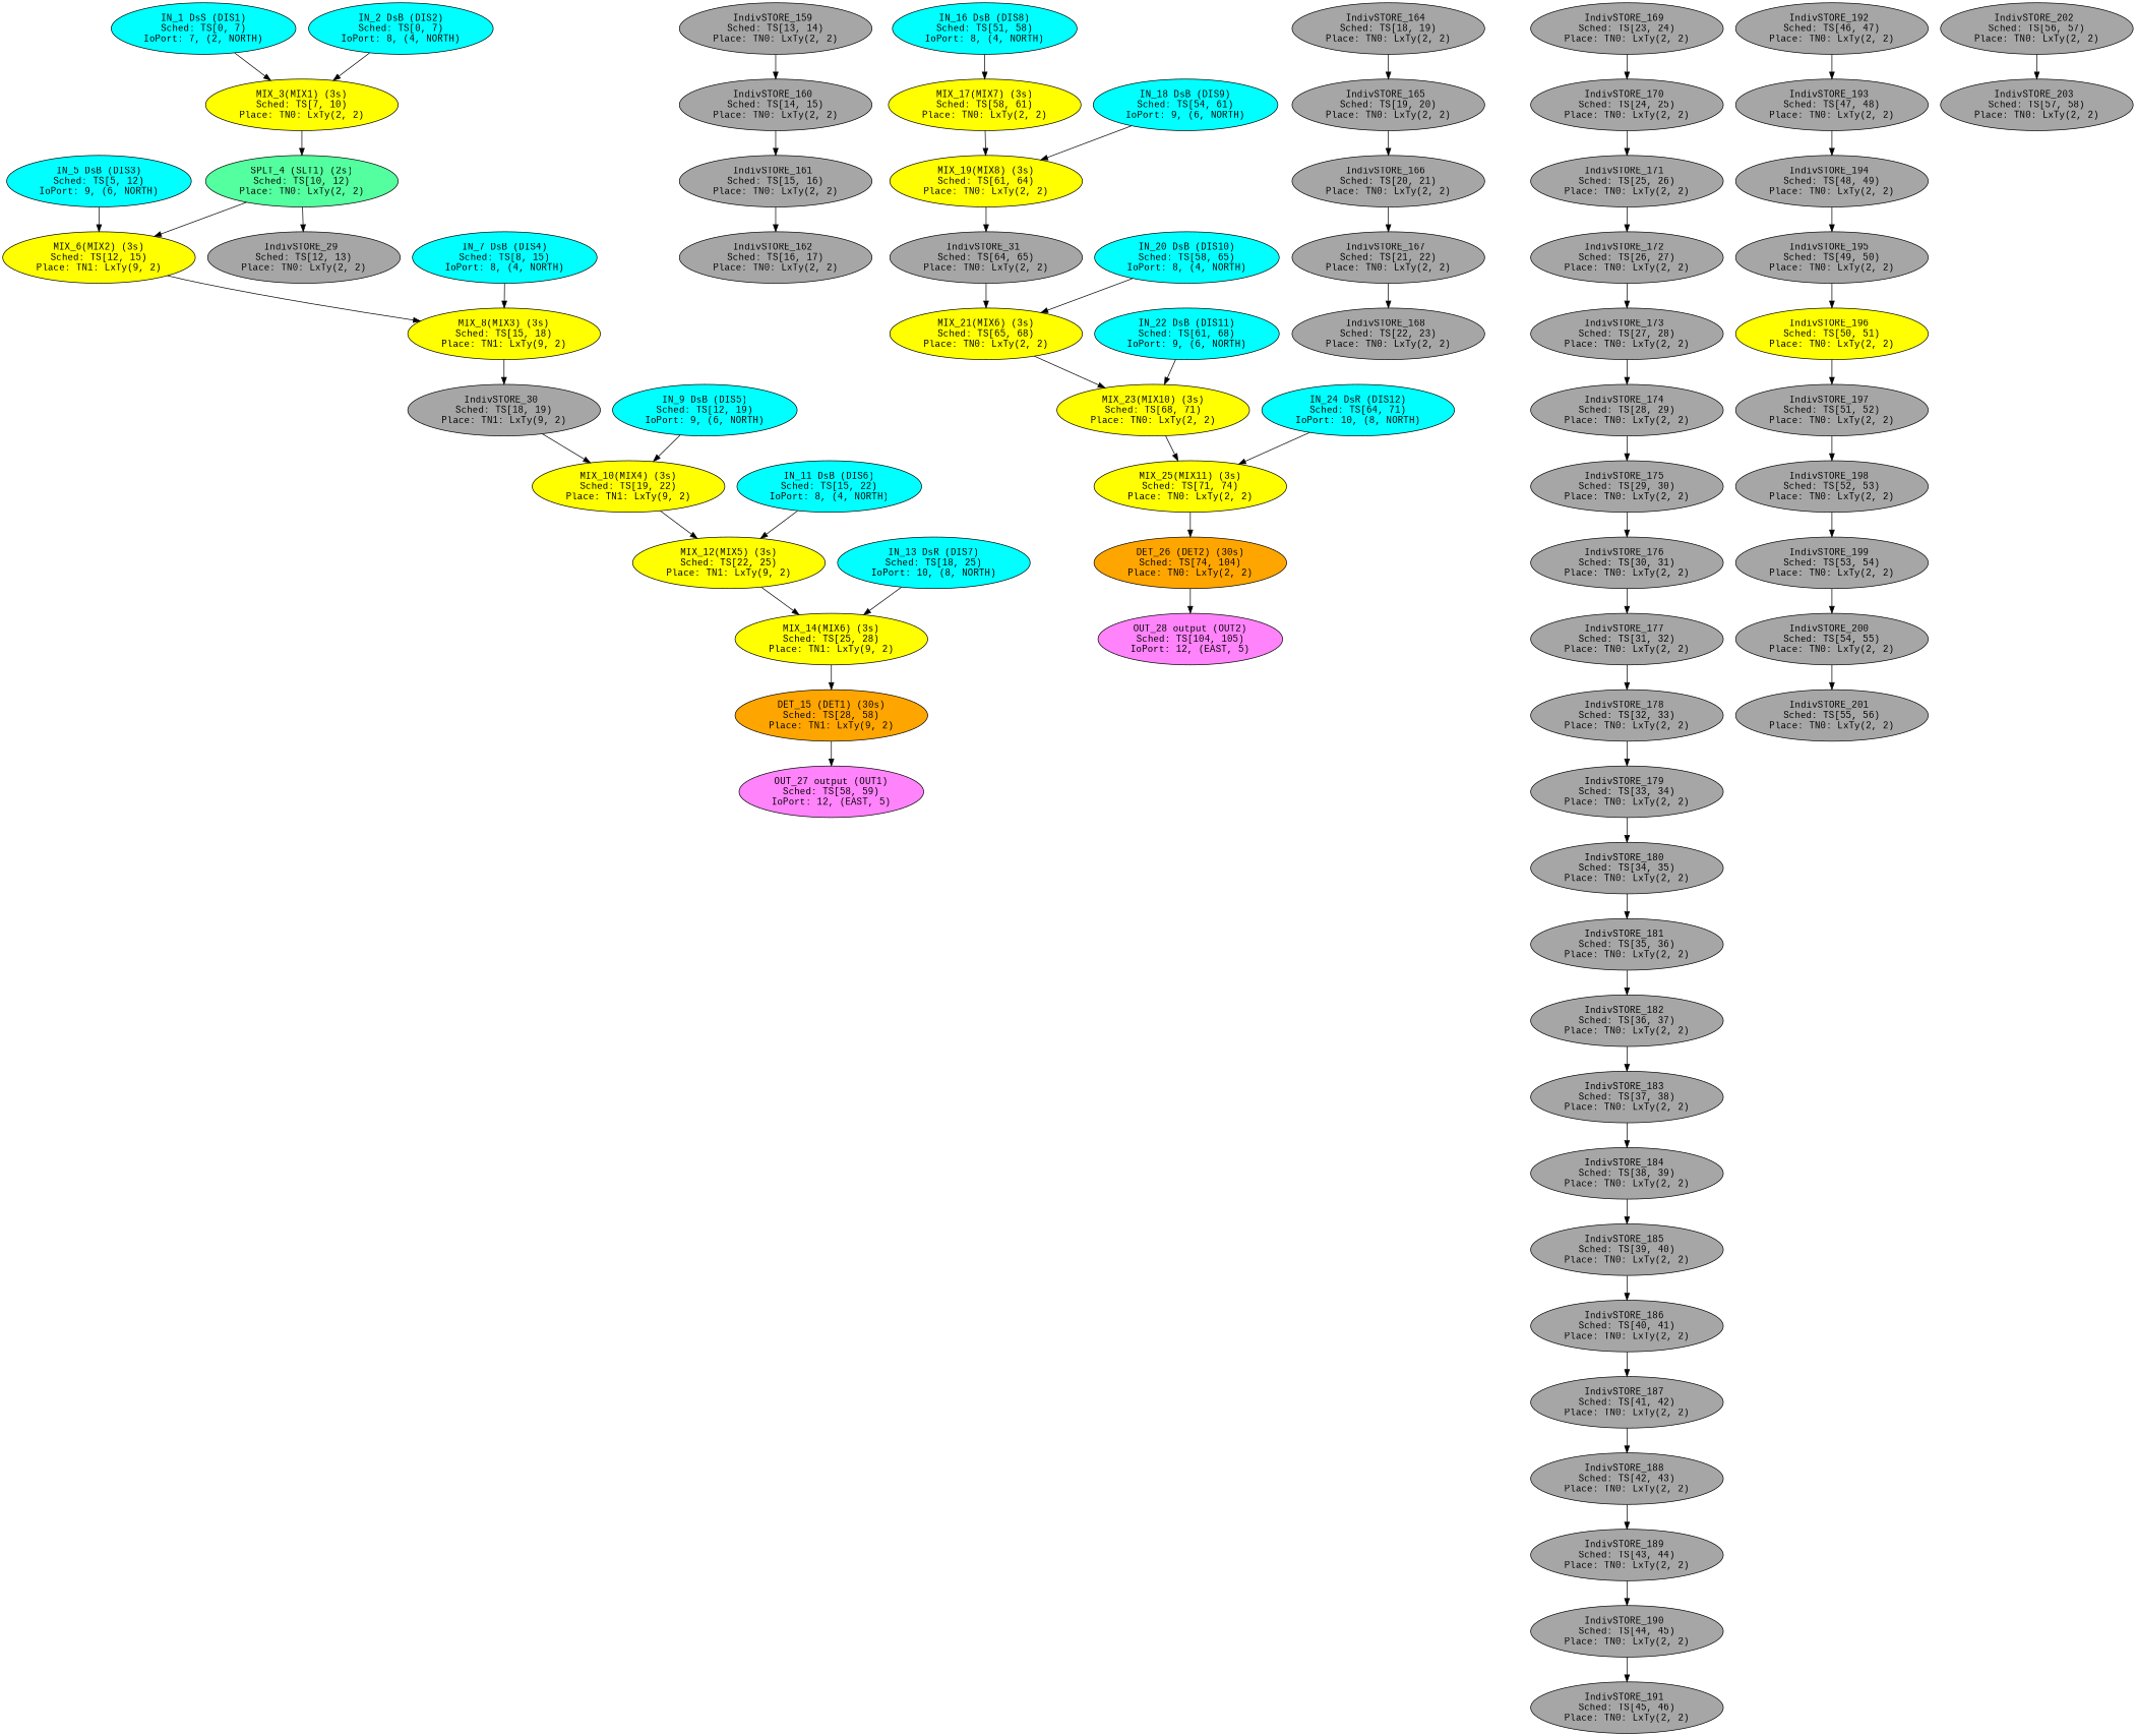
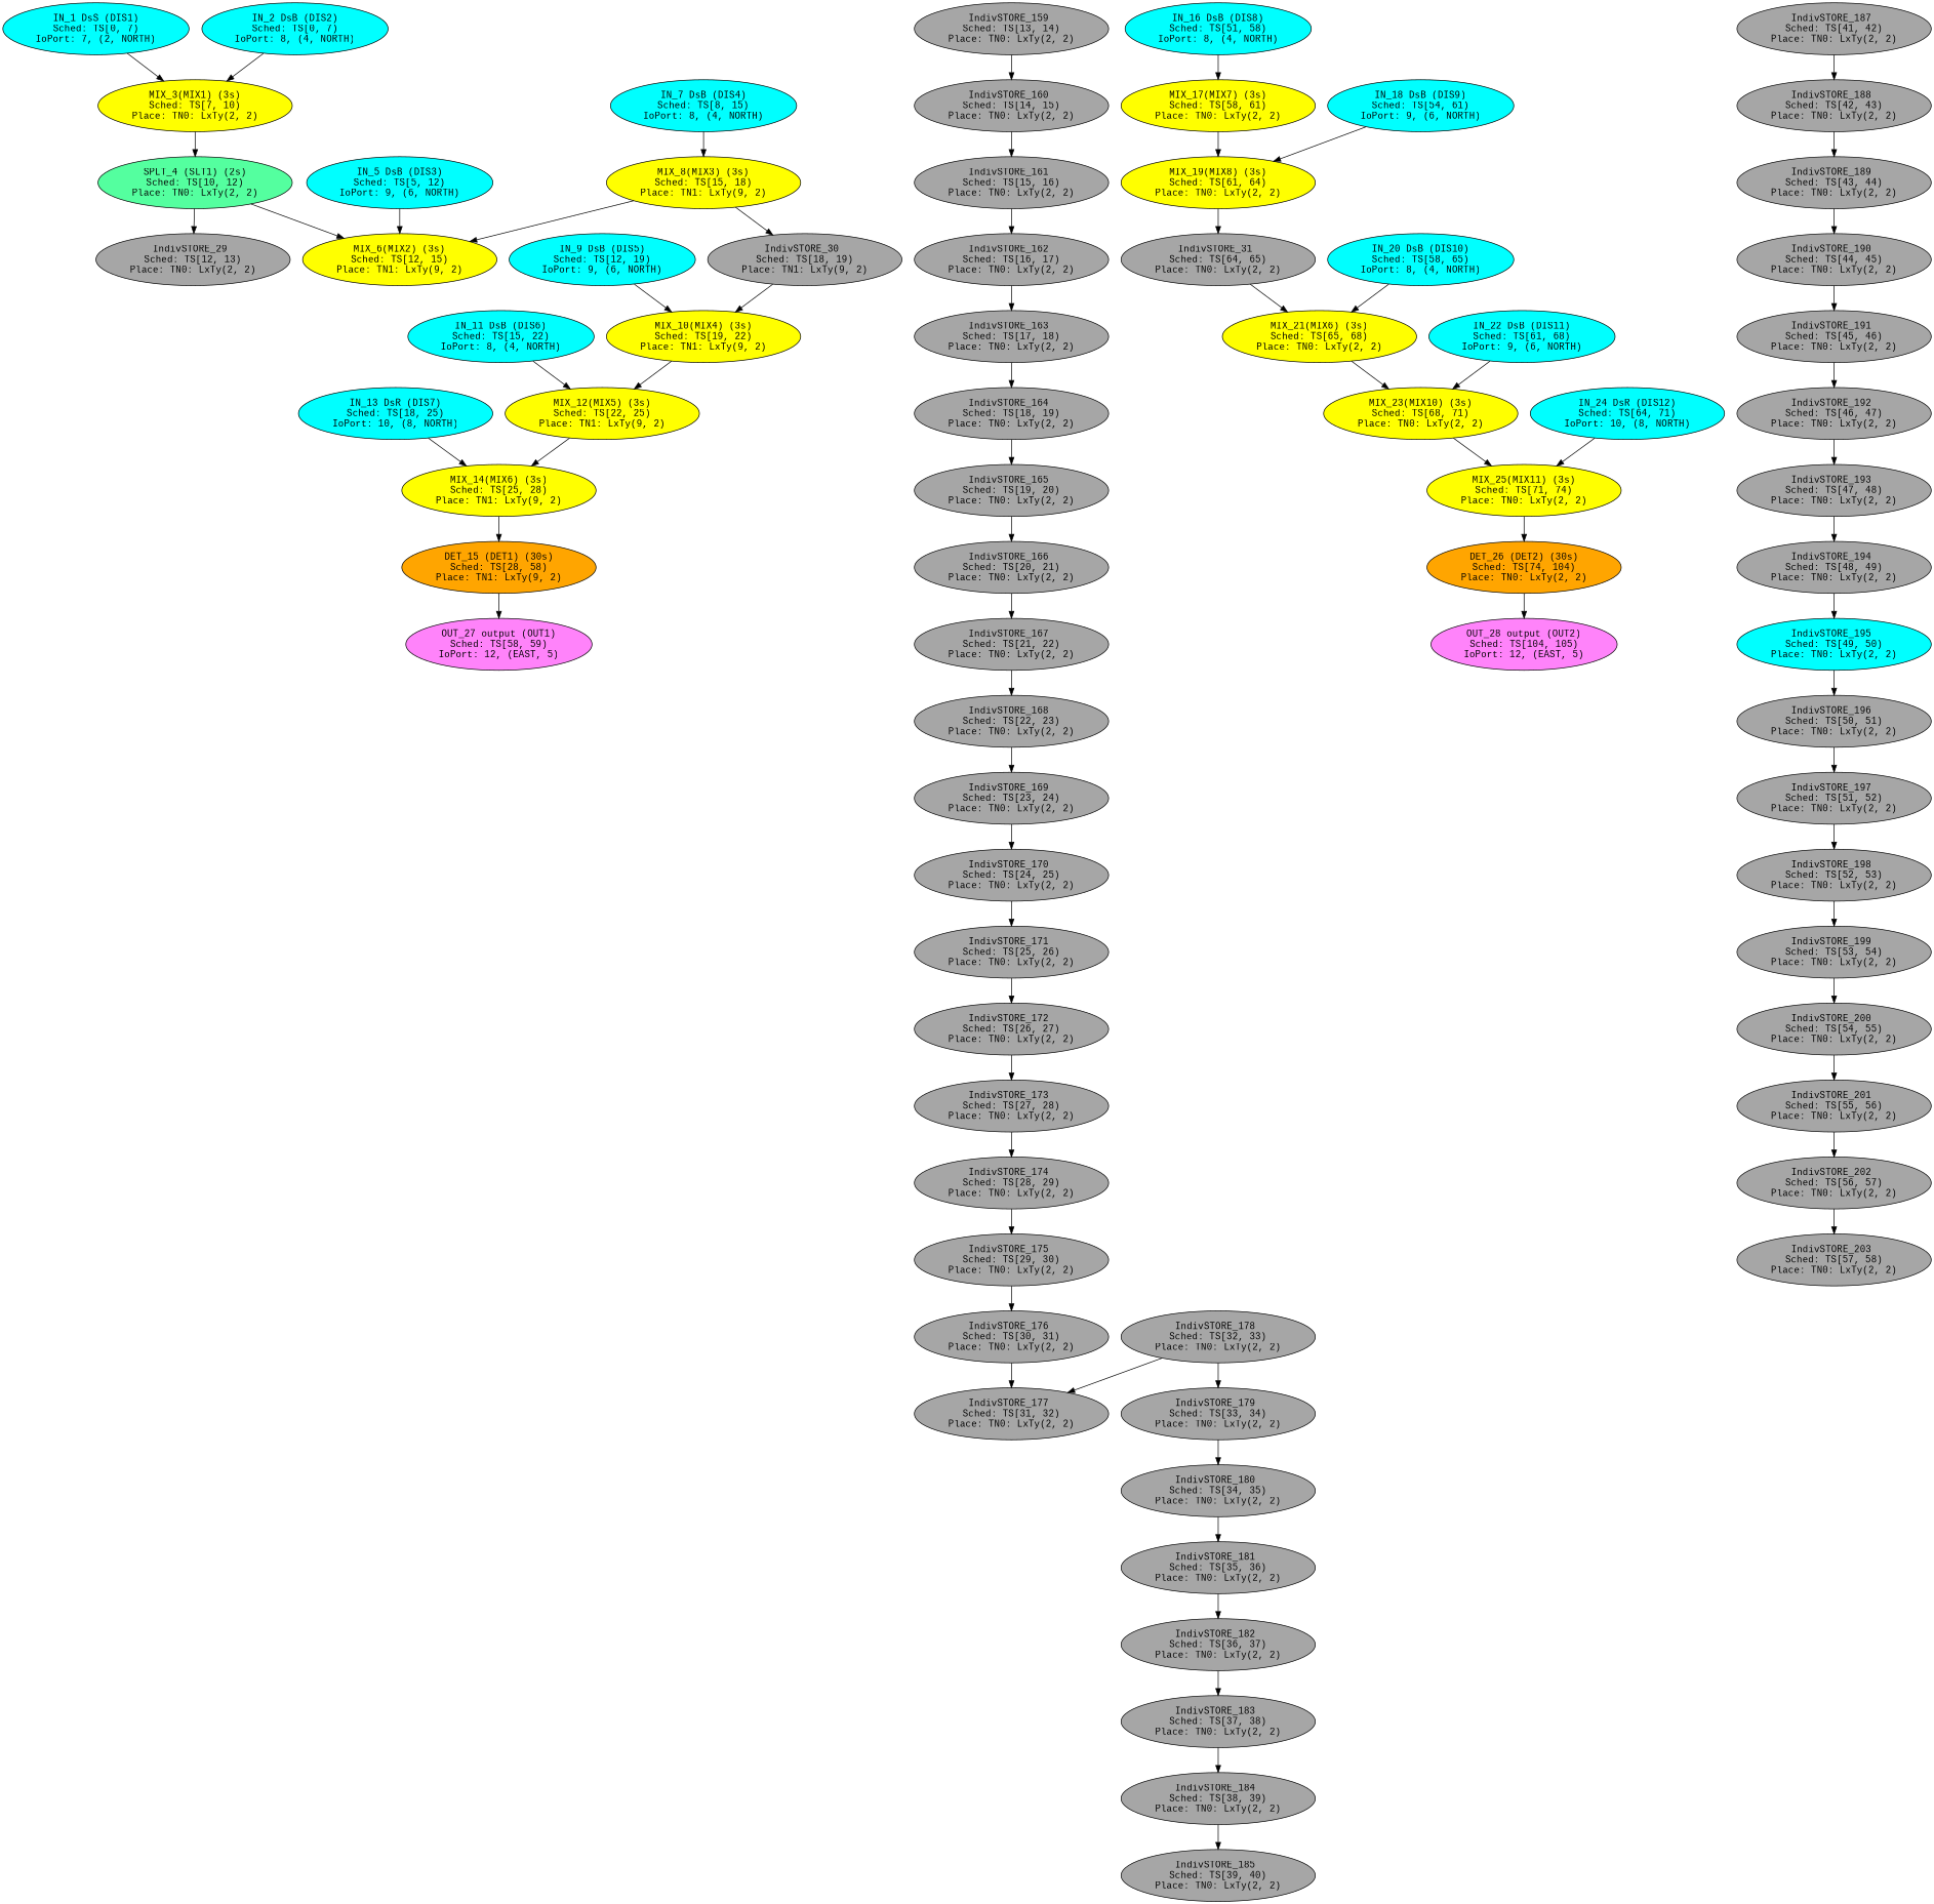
  digraph {
    fontname="Liberation Mono"
    node [fillcolor=grey65 fontname="Liberation Mono" style=filled]
    edge [fontname="Liberation Mono"]
    n1 [fillcolor=cyan label="IN_1 DsS (DIS1)\nSched: TS[0, 7)\nIoPort: 7, (2, NORTH)\n"]
    n2 [fillcolor=yellow label="MIX_3(MIX1) (3s)\nSched: TS[7, 10)\nPlace: TN0: LxTy(2, 2)\n"]
    n3 [fillcolor=seagreen1 label="SPLT_4 (SLT1) (2s)\nSched: TS[10, 12)\nPlace: TN0: LxTy(2, 2)\n"]
    n4 [fillcolor=yellow label="MIX_6(MIX2) (3s)\nSched: TS[12, 15)\nPlace: TN1: LxTy(9, 2)\n"]
    n5 [label="IndivSTORE_29 \nSched: TS[12, 13)\nPlace: TN0: LxTy(2, 2)\n"]
    n6 [fillcolor=cyan label="IN_2 DsB (DIS2)\nSched: TS[0, 7)\nIoPort: 8, (4, NORTH)\n"]
    n7 [fillcolor=yellow label="MIX_8(MIX3) (3s)\nSched: TS[15, 18)\nPlace: TN1: LxTy(9, 2)\n"]
    n8 [label="IndivSTORE_30 \nSched: TS[18, 19)\nPlace: TN1: LxTy(9, 2)\n"]
    n9 [label="IndivSTORE_159 \nSched: TS[13, 14)\nPlace: TN0: LxTy(2, 2)\n"]
    n10 [label="IndivSTORE_160 \nSched: TS[14, 15)\nPlace: TN0: LxTy(2, 2)\n"]
    n11 [fillcolor=cyan label="IN_5 DsB (DIS3)\nSched: TS[5, 12)\nIoPort: 9, (6, NORTH)\n"]
    n12 [fillcolor=yellow label="MIX_10(MIX4) (3s)\nSched: TS[19, 22)\nPlace: TN1: LxTy(9, 2)\n"]
    n13 [fillcolor=cyan label="IN_7 DsB (DIS4)\nSched: TS[8, 15)\nIoPort: 8, (4, NORTH)\n"]
    n14 [fillcolor=yellow label="MIX_12(MIX5) (3s)\nSched: TS[22, 25)\nPlace: TN1: LxTy(9, 2)\n"]
    n15 [fillcolor=cyan label="IN_9 DsB (DIS5)\nSched: TS[12, 19)\nIoPort: 9, (6, NORTH)\n"]
    n16 [fillcolor=yellow label="MIX_14(MIX6) (3s)\nSched: TS[25, 28)\nPlace: TN1: LxTy(9, 2)\n"]
    n17 [fillcolor=orange label="DET_15 (DET1) (30s)\nSched: TS[28, 58)\nPlace: TN1: LxTy(9, 2)\n"]
    n18 [fillcolor=cyan label="IN_11 DsB (DIS6)\nSched: TS[15, 22)\nIoPort: 8, (4, NORTH)\n"]
    n19 [fillcolor=orchid1 label="OUT_27 output (OUT1)\nSched: TS[58, 59)\nIoPort: 12, (EAST, 5)\n"]
    n20 [fillcolor=cyan label="IN_13 DsR (DIS7)\nSched: TS[18, 25)\nIoPort: 10, (8, NORTH)\n"]
    n21 [fillcolor=cyan label="IN_16 DsB (DIS8)\nSched: TS[51, 58)\nIoPort: 8, (4, NORTH)\n"]
    n22 [fillcolor=yellow label="MIX_17(MIX7) (3s)\nSched: TS[58, 61)\nPlace: TN0: LxTy(2, 2)\n"]
    n23 [fillcolor=yellow label="MIX_19(MIX8) (3s)\nSched: TS[61, 64)\nPlace: TN0: LxTy(2, 2)\n"]
    n24 [label="IndivSTORE_31 \nSched: TS[64, 65)\nPlace: TN0: LxTy(2, 2)\n"]
    n25 [fillcolor=yellow label="MIX_21(MIX6) (3s)\nSched: TS[65, 68)\nPlace: TN0: LxTy(2, 2)\n"]
    n26 [fillcolor=cyan label="IN_18 DsB (DIS9)\nSched: TS[54, 61)\nIoPort: 9, (6, NORTH)\n"]
    n27 [fillcolor=yellow label="MIX_23(MIX10) (3s)\nSched: TS[68, 71)\nPlace: TN0: LxTy(2, 2)\n"]
    n28 [fillcolor=cyan label="IN_20 DsB (DIS10)\nSched: TS[58, 65)\nIoPort: 8, (4, NORTH)\n"]
    n29 [fillcolor=yellow label="MIX_25(MIX11) (3s)\nSched: TS[71, 74)\nPlace: TN0: LxTy(2, 2)\n"]
    n30 [fillcolor=orange label="DET_26 (DET2) (30s)\nSched: TS[74, 104)\nPlace: TN0: LxTy(2, 2)\n"]
    n31 [fillcolor=cyan label="IN_22 DsB (DIS11)\nSched: TS[61, 68)\nIoPort: 9, (6, NORTH)\n"]
    n32 [fillcolor=orchid1 label="OUT_28 output (OUT2)\nSched: TS[104, 105)\nIoPort: 12, (EAST, 5)\n"]
    n33 [fillcolor=cyan label="IN_24 DsR (DIS12)\nSched: TS[64, 71)\nIoPort: 10, (8, NORTH)\n"]
    n34 [label="IndivSTORE_161 \nSched: TS[15, 16)\nPlace: TN0: LxTy(2, 2)\n"]
    n35 [label="IndivSTORE_162 \nSched: TS[16, 17)\nPlace: TN0: LxTy(2, 2)\n"]
+   n36 [label="IndivSTORE_163 \nSched: TS[17, 18)\nPlace: TN0: LxTy(2, 2)\n"]
    n37 [label="IndivSTORE_164 \nSched: TS[18, 19)\nPlace: TN0: LxTy(2, 2)\n"]
    n38 [label="IndivSTORE_165 \nSched: TS[19, 20)\nPlace: TN0: LxTy(2, 2)\n"]
    n39 [label="IndivSTORE_166 \nSched: TS[20, 21)\nPlace: TN0: LxTy(2, 2)\n"]
    n40 [label="IndivSTORE_167 \nSched: TS[21, 22)\nPlace: TN0: LxTy(2, 2)\n"]
    n41 [label="IndivSTORE_168 \nSched: TS[22, 23)\nPlace: TN0: LxTy(2, 2)\n"]
    n42 [label="IndivSTORE_169 \nSched: TS[23, 24)\nPlace: TN0: LxTy(2, 2)\n"]
    n43 [label="IndivSTORE_170 \nSched: TS[24, 25)\nPlace: TN0: LxTy(2, 2)\n"]
    n44 [label="IndivSTORE_171 \nSched: TS[25, 26)\nPlace: TN0: LxTy(2, 2)\n"]
    n45 [label="IndivSTORE_172 \nSched: TS[26, 27)\nPlace: TN0: LxTy(2, 2)\n"]
    n46 [label="IndivSTORE_173 \nSched: TS[27, 28)\nPlace: TN0: LxTy(2, 2)\n"]
    n47 [label="IndivSTORE_174 \nSched: TS[28, 29)\nPlace: TN0: LxTy(2, 2)\n"]
    n48 [label="IndivSTORE_175 \nSched: TS[29, 30)\nPlace: TN0: LxTy(2, 2)\n"]
    n49 [label="IndivSTORE_176 \nSched: TS[30, 31)\nPlace: TN0: LxTy(2, 2)\n"]
    n50 [label="IndivSTORE_177 \nSched: TS[31, 32)\nPlace: TN0: LxTy(2, 2)\n"]
    n51 [label="IndivSTORE_178 \nSched: TS[32, 33)\nPlace: TN0: LxTy(2, 2)\n"]
    n52 [label="IndivSTORE_179 \nSched: TS[33, 34)\nPlace: TN0: LxTy(2, 2)\n"]
    n53 [label="IndivSTORE_180 \nSched: TS[34, 35)\nPlace: TN0: LxTy(2, 2)\n"]
    n54 [label="IndivSTORE_181 \nSched: TS[35, 36)\nPlace: TN0: LxTy(2, 2)\n"]
    n55 [label="IndivSTORE_182 \nSched: TS[36, 37)\nPlace: TN0: LxTy(2, 2)\n"]
    n56 [label="IndivSTORE_183 \nSched: TS[37, 38)\nPlace: TN0: LxTy(2, 2)\n"]
    n57 [label="IndivSTORE_184 \nSched: TS[38, 39)\nPlace: TN0: LxTy(2, 2)\n"]
    n58 [label="IndivSTORE_185 \nSched: TS[39, 40)\nPlace: TN0: LxTy(2, 2)\n"]
-   n59 [label="IndivSTORE_186 \nSched: TS[40, 41)\nPlace: TN0: LxTy(2, 2)\n"]
    n60 [label="IndivSTORE_187 \nSched: TS[41, 42)\nPlace: TN0: LxTy(2, 2)\n"]
    n61 [label="IndivSTORE_188 \nSched: TS[42, 43)\nPlace: TN0: LxTy(2, 2)\n"]
    n62 [label="IndivSTORE_189 \nSched: TS[43, 44)\nPlace: TN0: LxTy(2, 2)\n"]
    n63 [label="IndivSTORE_190 \nSched: TS[44, 45)\nPlace: TN0: LxTy(2, 2)\n"]
    n64 [label="IndivSTORE_191 \nSched: TS[45, 46)\nPlace: TN0: LxTy(2, 2)\n"]
    n65 [label="IndivSTORE_192 \nSched: TS[46, 47)\nPlace: TN0: LxTy(2, 2)\n"]
    n66 [label="IndivSTORE_193 \nSched: TS[47, 48)\nPlace: TN0: LxTy(2, 2)\n"]
    n67 [label="IndivSTORE_194 \nSched: TS[48, 49)\nPlace: TN0: LxTy(2, 2)\n"]
-   n68 [label="IndivSTORE_195 \nSched: TS[49, 50)\nPlace: TN0: LxTy(2, 2)\n"]
-   n69 [fillcolor=yellow label="IndivSTORE_196 \nSched: TS[50, 51)\nPlace: TN0: LxTy(2, 2)\n"]
+   n68 [fillcolor=cyan label="IndivSTORE_195 \nSched: TS[49, 50)\nPlace: TN0: LxTy(2, 2)\n"]
+   n69 [label="IndivSTORE_196 \nSched: TS[50, 51)\nPlace: TN0: LxTy(2, 2)\n"]
    n70 [label="IndivSTORE_197 \nSched: TS[51, 52)\nPlace: TN0: LxTy(2, 2)\n"]
    n71 [label="IndivSTORE_198 \nSched: TS[52, 53)\nPlace: TN0: LxTy(2, 2)\n"]
    n72 [label="IndivSTORE_199 \nSched: TS[53, 54)\nPlace: TN0: LxTy(2, 2)\n"]
    n73 [label="IndivSTORE_200 \nSched: TS[54, 55)\nPlace: TN0: LxTy(2, 2)\n"]
    n74 [label="IndivSTORE_201 \nSched: TS[55, 56)\nPlace: TN0: LxTy(2, 2)\n"]
    n75 [label="IndivSTORE_202 \nSched: TS[56, 57)\nPlace: TN0: LxTy(2, 2)\n"]
    n76 [label="IndivSTORE_203 \nSched: TS[57, 58)\nPlace: TN0: LxTy(2, 2)\n"]
    n1 -> n2
    n2 -> n3
    n3 -> n4
    n3 -> n5
-   n4 -> n7
+   n7 -> n4
    n6 -> n2
    n7 -> n8
    n8 -> n12
    n9 -> n10
    n10 -> n34
    n11 -> n4
    n12 -> n14
    n13 -> n7
    n14 -> n16
    n15 -> n12
    n16 -> n17
    n17 -> n19
    n18 -> n14
    n20 -> n16
    n21 -> n22
    n22 -> n23
    n23 -> n24
    n24 -> n25
    n25 -> n27
    n26 -> n23
    n27 -> n29
    n28 -> n25
    n29 -> n30
    n30 -> n32
    n31 -> n27
    n33 -> n29
    n34 -> n35
+   n35 -> n36
+   n36 -> n37
    n37 -> n38
    n38 -> n39
    n39 -> n40
    n40 -> n41
+   n41 -> n42
    n42 -> n43
    n43 -> n44
    n44 -> n45
    n45 -> n46
    n46 -> n47
    n47 -> n48
    n48 -> n49
    n49 -> n50
-   n50 -> n51
+   n51 -> n50
    n51 -> n52
    n52 -> n53
    n53 -> n54
    n54 -> n55
    n55 -> n56
    n56 -> n57
    n57 -> n58
-   n58 -> n59
-   n59 -> n60
    n60 -> n61
    n61 -> n62
    n62 -> n63
    n63 -> n64
+   n64 -> n65
    n65 -> n66
    n66 -> n67
    n67 -> n68
    n68 -> n69
    n69 -> n70
    n70 -> n71
    n71 -> n72
    n72 -> n73
    n73 -> n74
+   n74 -> n75
    n75 -> n76
  }
